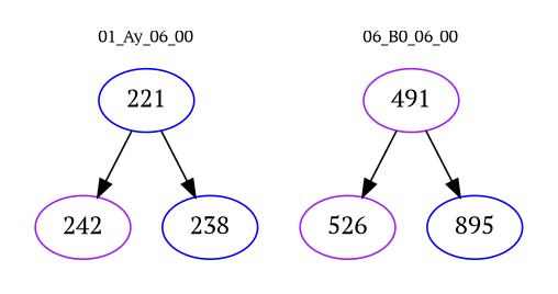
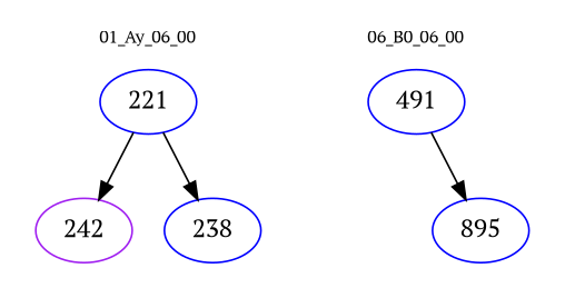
  digraph {
    fontname="PT Serif"
    node [color=blue fontname="PT Serif"]
    edge [color=black fontname="PT Serif"]
    n1 [label=221]
    n2 [color=purple label=242]
    n3 [label=238]
-   n4 [color=purple label=491]
-   n5 [color=purple label=526]
+   n4 [label=491]
    n6 [label=895]
    subgraph cluster_1 {
      color=white
      fontsize=10
      label="01_Ay_06_00"
      n1
      n2
      n3
    }
    subgraph cluster_2 {
      color=white
      fontsize=10
      label="06_B0_06_00"
      n4
-     n5
      n6
    }
    n1 -> n2
    n1 -> n3
-   n4 -> n5
    n4 -> n6
  }
